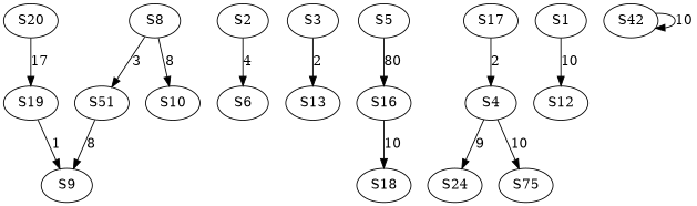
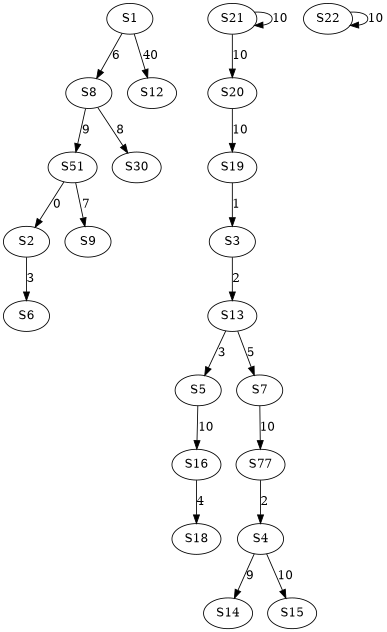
  strict digraph {
    n1 [label=S51]
    S2
    S9
    S6
    S19
    S3
    S13
    S5
-   S17
+   S7
+   S17 [label=S77]
    S4
-   S14 [label=S24]
-   S15 [label=S75]
+   S14
+   S15
    S16
    S18
    S1
    S8
    S12
-   S10
+   S10 [label=S30]
    S20
-   S22 [label=S42]
-   n1 -> S9 [label=8]
-   S2 -> S6 [label=4]
-   S19 -> S9 [label=1]
+   S21
+   S22
+   n1 -> S2 [label=0]
+   n1 -> S9 [label=7]
+   S2 -> S6 [label=3]
+   S19 -> S3 [label=1]
    S3 -> S13 [label=2]
-   S5 -> S16 [label=80]
+   S13 -> S5 [label=3]
+   S13 -> S7 [label=5]
+   S5 -> S16 [label=10]
+   S7 -> S17 [label=10]
    S17 -> S4 [label=2]
    S4 -> S14 [label=9]
    S4 -> S15 [label=10]
-   S16 -> S18 [label=10]
-   S1 -> S12 [label=10]
-   S8 -> n1 [label=3]
+   S16 -> S18 [label=4]
+   S1 -> S8 [label=6]
+   S1 -> S12 [label=40]
+   S8 -> n1 [label=9]
    S8 -> S10 [label=8]
-   S20 -> S19 [label=17]
+   S20 -> S19 [label=10]
+   S21 -> S20 [label=10]
+   S21 -> S21 [label=10]
    S22 -> S22 [label=10]
  }
